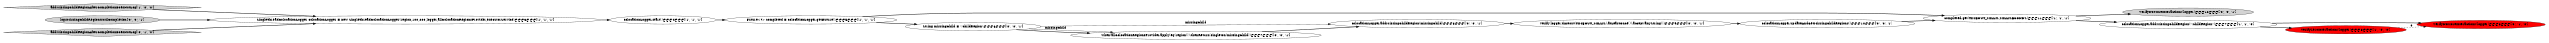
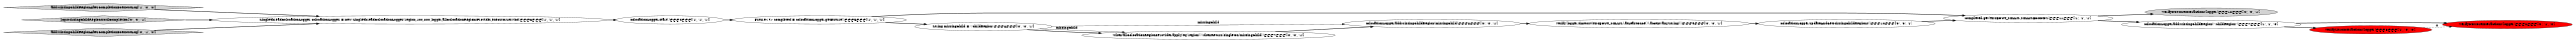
  digraph {
    rankdir=LR
    node [fillcolor=white shape=ellipse style=filled]
    edge [style=bold]
    n1 [label="colocationLogger.addMissingChildRegion(missingChild)@@@8@@@['0', '0', '1']"]
    n2 [label="verify(logger,timeout(TIMEOUT_MILLIS).atLeastOnce()).accept(anyString())@@@9@@@['0', '0', '1']"]
    n3 [label="colocationLogger.updateAndGetMissingChildRegions()@@@10@@@['0', '0', '1']"]
    n4 [label="when(allColocationRegionsProvider.apply(eq(region))).thenReturn(singleton(missingChild))@@@7@@@['0', '0', '1']"]
    n5 [fillcolor=lightgray label="verifyNoMoreInteractions(logger)@@@12@@@['0', '0', '1']"]
    n6 [label="colocationLogger.addMissingChildRegion(\"/childRegion\")@@@7@@@['1', '1', '0']"]
    n7 [fillcolor=red label="verifyNoMoreInteractions(logger)@@@8@@@['0', '1', '0']"]
    n8 [fillcolor=red label="verifyZeroInteractions(logger)@@@8@@@['1', '0', '0']"]
    n9 [label="SingleThreadColocationLogger colocationLogger = new SingleThreadColocationLogger(region,100,200,logger,allColocationRegionsProvider,executorService)@@@3@@@['1', '1', '1']"]
    n10 [label="colocationLogger.start()@@@4@@@['1', '1', '1']"]
    n11 [label="Future<?> completed = colocationLogger.getFuture()@@@5@@@['1', '1', '1']"]
    n12 [label="completed.get(TIMEOUT_MILLIS,MILLISECONDS)@@@11@@@['1', '1', '1']"]
    n13 [label="String missingChild = \"/childRegion\"@@@6@@@['0', '0', '1']"]
    n14 [fillcolor=lightgray label="addMissingChildRegionAfterCompletionDoesNotLog['1', '0', '0']" shape=diamond]
-   n15 [fillcolor=lightgray label="logsMissingChildRegionUntilCompletion['0', '0', '1']"]
+   n15 [fillcolor=lightgray label="logsMissingChildRegionUntilCompletion['0', '0', '1']" shape=diamond]
    n16 [fillcolor=lightgray label="addMissingChildRegionAfterCompletionDoesNotLog['0', '1', '0']" shape=diamond]
    n1 -> n2
    n2 -> n3
    n3 -> n12
    n4 -> n1
    n6 -> n7
    n6 -> n8
    n8 -> n7 [label=0 style=dashed]
    n9 -> n10
    n10 -> n11
    n11 -> n12
    n11 -> n13
    n12 -> n5
    n12 -> n6
    n13 -> n1 [label=missingChild style=solid]
    n13 -> n4 [label=missingChild style=solid]
    n13 -> n4
    n14 -> n9
    n15 -> n9
    n16 -> n9
  }
